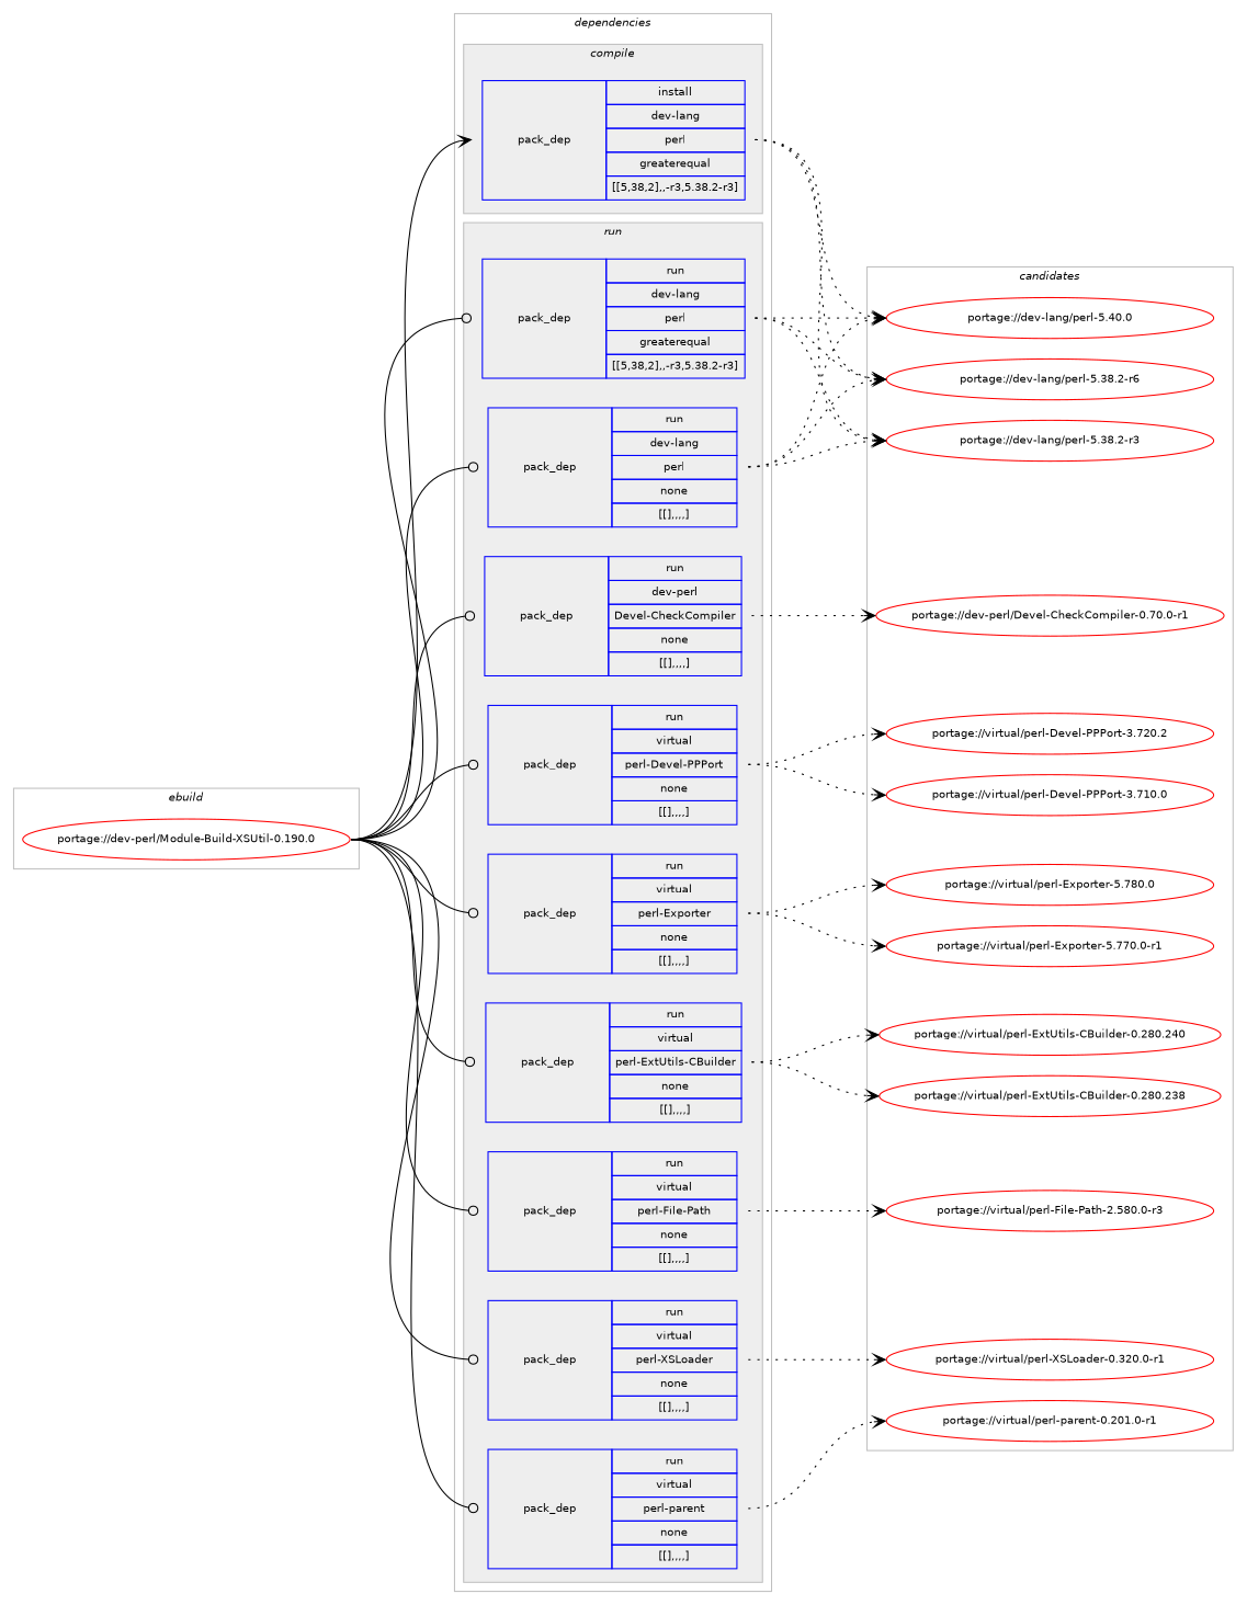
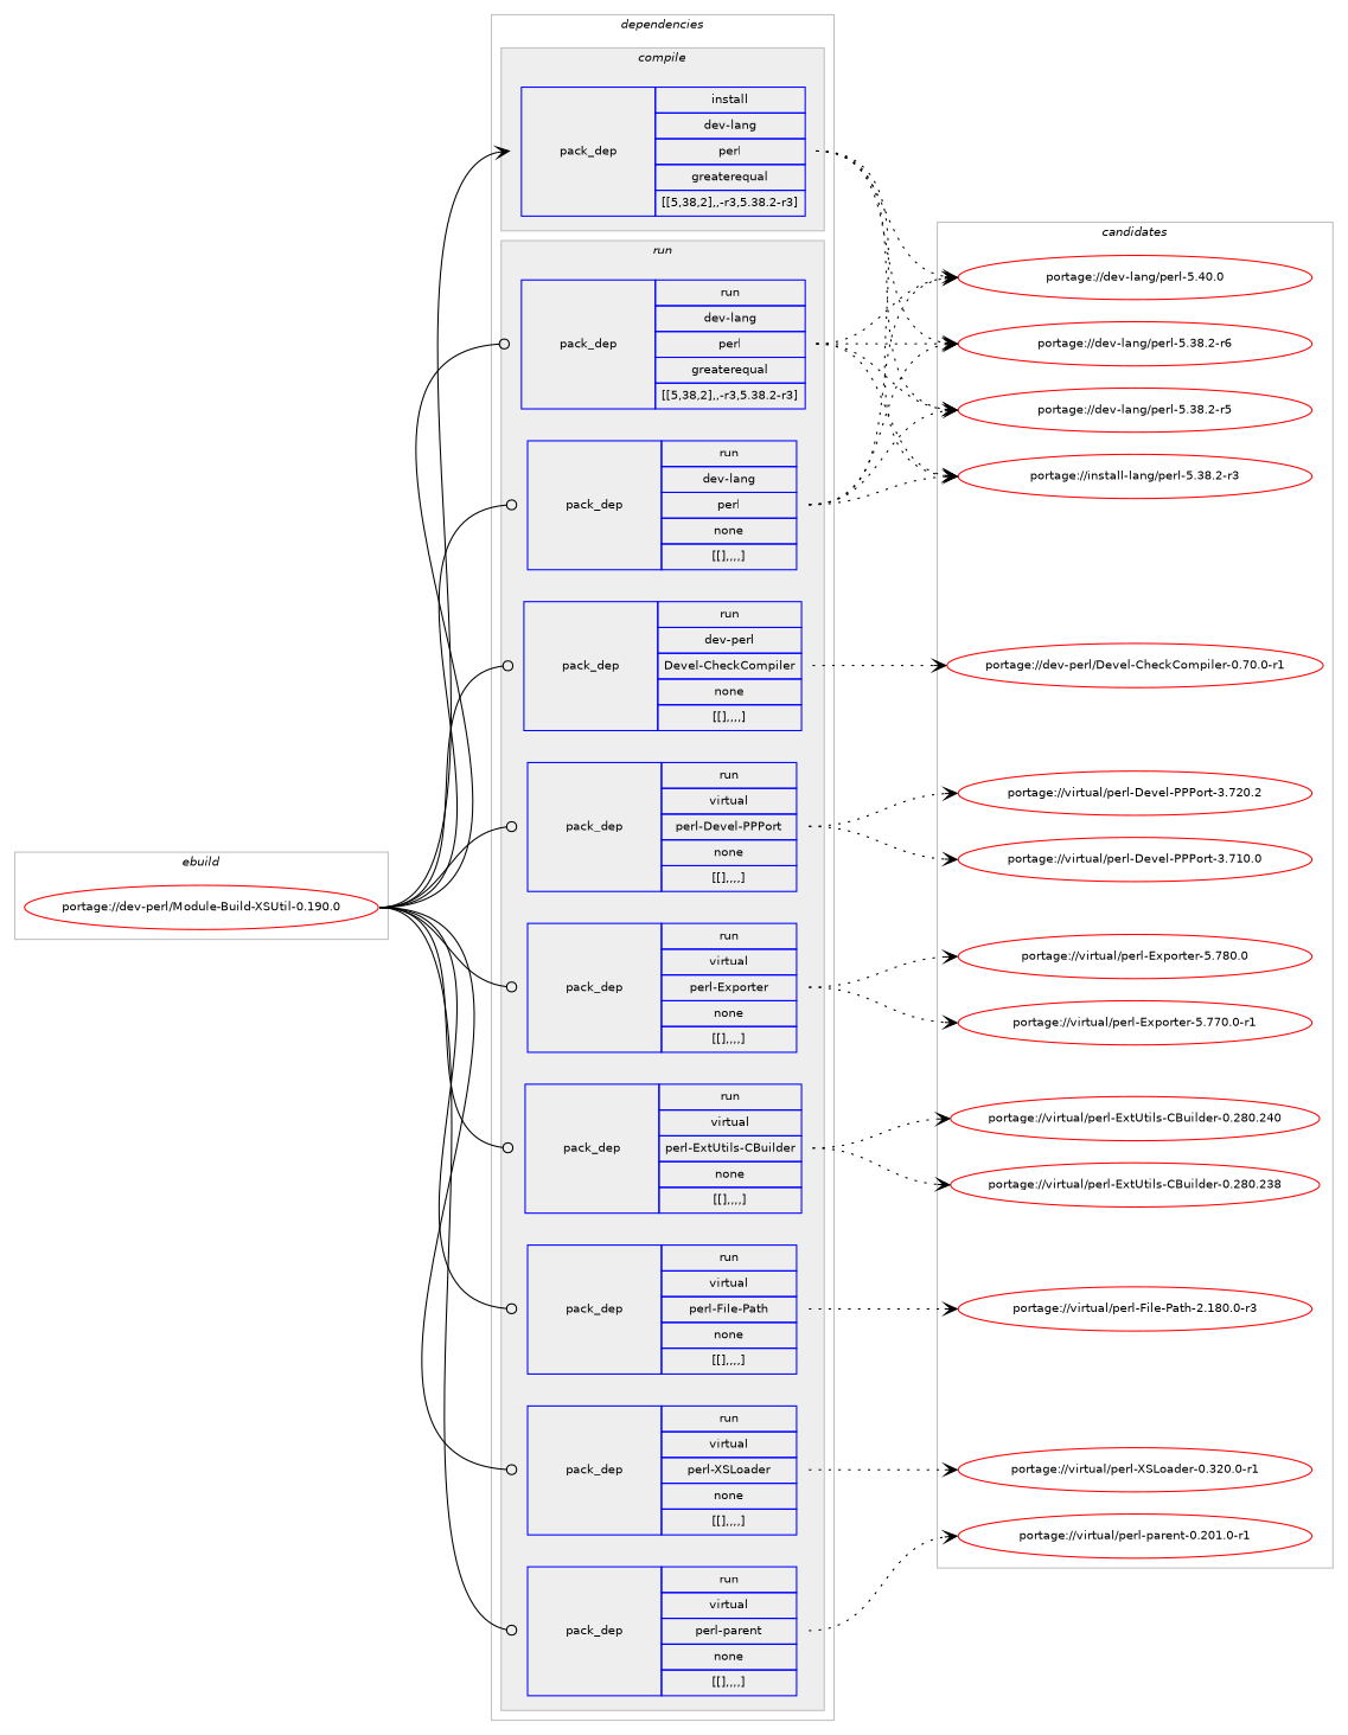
  digraph {
    compound=true
    concentrate=true
    fontname=Helvetica
    fontsize=10
    newrank=true
    rankdir=LR
    ranksep=1.5
    node [color=red fontname=Helvetica fontsize=10]
    edge [arrowhead=vee headport=w style=dotted tailport=e weight=100]
    n1 [label="portage://dev-perl/Module-Build-XSUtil-0.190.0" width=4]
    n2 [color=blue label=<<TABLE BORDER="0" CELLBORDER="1" CELLSPACING="0" CELLPADDING="4" WIDTH="220"><TR><TD ROWSPAN="6" CELLPADDING="30">pack_dep</TD></TR><TR><TD WIDTH="110">install</TD></TR><TR><TD>dev-lang</TD></TR><TR><TD>perl</TD></TR><TR><TD>greaterequal</TD></TR><TR><TD>[[5,38,2],,-r3,5.38.2-r3]</TD></TR></TABLE>> shape=none]
    n3 [color=blue label=<<TABLE BORDER="0" CELLBORDER="1" CELLSPACING="0" CELLPADDING="4" WIDTH="220"><TR><TD ROWSPAN="6" CELLPADDING="30">pack_dep</TD></TR><TR><TD WIDTH="110">run</TD></TR><TR><TD>dev-lang</TD></TR><TR><TD>perl</TD></TR><TR><TD>greaterequal</TD></TR><TR><TD>[[5,38,2],,-r3,5.38.2-r3]</TD></TR></TABLE>> shape=none]
    n4 [color=blue label=<<TABLE BORDER="0" CELLBORDER="1" CELLSPACING="0" CELLPADDING="4" WIDTH="220"><TR><TD ROWSPAN="6" CELLPADDING="30">pack_dep</TD></TR><TR><TD WIDTH="110">run</TD></TR><TR><TD>dev-lang</TD></TR><TR><TD>perl</TD></TR><TR><TD>none</TD></TR><TR><TD>[[],,,,]</TD></TR></TABLE>> shape=none]
    n5 [color=blue label=<<TABLE BORDER="0" CELLBORDER="1" CELLSPACING="0" CELLPADDING="4" WIDTH="220"><TR><TD ROWSPAN="6" CELLPADDING="30">pack_dep</TD></TR><TR><TD WIDTH="110">run</TD></TR><TR><TD>dev-perl</TD></TR><TR><TD>Devel-CheckCompiler</TD></TR><TR><TD>none</TD></TR><TR><TD>[[],,,,]</TD></TR></TABLE>> shape=none]
    n6 [color=blue label=<<TABLE BORDER="0" CELLBORDER="1" CELLSPACING="0" CELLPADDING="4" WIDTH="220"><TR><TD ROWSPAN="6" CELLPADDING="30">pack_dep</TD></TR><TR><TD WIDTH="110">run</TD></TR><TR><TD>virtual</TD></TR><TR><TD>perl-Devel-PPPort</TD></TR><TR><TD>none</TD></TR><TR><TD>[[],,,,]</TD></TR></TABLE>> shape=none]
    n7 [color=blue label=<<TABLE BORDER="0" CELLBORDER="1" CELLSPACING="0" CELLPADDING="4" WIDTH="220"><TR><TD ROWSPAN="6" CELLPADDING="30">pack_dep</TD></TR><TR><TD WIDTH="110">run</TD></TR><TR><TD>virtual</TD></TR><TR><TD>perl-Exporter</TD></TR><TR><TD>none</TD></TR><TR><TD>[[],,,,]</TD></TR></TABLE>> shape=none]
    n8 [color=blue label=<<TABLE BORDER="0" CELLBORDER="1" CELLSPACING="0" CELLPADDING="4" WIDTH="220"><TR><TD ROWSPAN="6" CELLPADDING="30">pack_dep</TD></TR><TR><TD WIDTH="110">run</TD></TR><TR><TD>virtual</TD></TR><TR><TD>perl-ExtUtils-CBuilder</TD></TR><TR><TD>none</TD></TR><TR><TD>[[],,,,]</TD></TR></TABLE>> shape=none]
    n9 [color=blue label=<<TABLE BORDER="0" CELLBORDER="1" CELLSPACING="0" CELLPADDING="4" WIDTH="220"><TR><TD ROWSPAN="6" CELLPADDING="30">pack_dep</TD></TR><TR><TD WIDTH="110">run</TD></TR><TR><TD>virtual</TD></TR><TR><TD>perl-File-Path</TD></TR><TR><TD>none</TD></TR><TR><TD>[[],,,,]</TD></TR></TABLE>> shape=none]
    n10 [color=blue label=<<TABLE BORDER="0" CELLBORDER="1" CELLSPACING="0" CELLPADDING="4" WIDTH="220"><TR><TD ROWSPAN="6" CELLPADDING="30">pack_dep</TD></TR><TR><TD WIDTH="110">run</TD></TR><TR><TD>virtual</TD></TR><TR><TD>perl-XSLoader</TD></TR><TR><TD>none</TD></TR><TR><TD>[[],,,,]</TD></TR></TABLE>> shape=none]
    n11 [color=blue label=<<TABLE BORDER="0" CELLBORDER="1" CELLSPACING="0" CELLPADDING="4" WIDTH="220"><TR><TD ROWSPAN="6" CELLPADDING="30">pack_dep</TD></TR><TR><TD WIDTH="110">run</TD></TR><TR><TD>virtual</TD></TR><TR><TD>perl-parent</TD></TR><TR><TD>none</TD></TR><TR><TD>[[],,,,]</TD></TR></TABLE>> shape=none]
    n12 [label="portage://dev-lang/perl-5.40.0" width=4]
    n13 [label="portage://dev-lang/perl-5.38.2-r6" width=4]
-   n15 [label="portage://dev-lang/perl-5.38.2-r3" width=4]
+   n14 [label="portage://dev-lang/perl-5.38.2-r5" width=4]
+   n15 [label="portage://install-lang/perl-5.38.2-r3" width=4]
    n16 [label="portage://dev-perl/Devel-CheckCompiler-0.70.0-r1" width=4]
    n17 [label="portage://virtual/perl-Devel-PPPort-3.720.2" width=4]
    n18 [label="portage://virtual/perl-Devel-PPPort-3.710.0" width=4]
    n19 [label="portage://virtual/perl-Exporter-5.780.0" width=4]
    n20 [label="portage://virtual/perl-Exporter-5.770.0-r1" width=4]
    n21 [label="portage://virtual/perl-ExtUtils-CBuilder-0.280.240" width=4]
    n22 [label="portage://virtual/perl-ExtUtils-CBuilder-0.280.238" width=4]
-   n23 [label="portage://virtual/perl-File-Path-2.580.0-r3" width=4]
+   n23 [label="portage://virtual/perl-File-Path-2.180.0-r3" width=4]
    n24 [label="portage://virtual/perl-XSLoader-0.320.0-r1" width=4]
    n25 [label="portage://virtual/perl-parent-0.201.0-r1" width=4]
    subgraph cluster_1 {
      color=gray
      label=<<i>ebuild</i>>
      n1
    }
    subgraph cluster_2 {
      color=gray
      label=<<i>dependencies</i>>
      subgraph cluster_3 {
        color=gray
        fillcolor="#eeeeee"
        label=<<i>compile</i>>
        style=filled
        subgraph sub_4 {
          color=gray
          fillcolor="#eeeeee"
          label=<<i>compile</i>>
          style=filled
          n2
        }
      }
      subgraph cluster_5 {
        color=gray
        fillcolor="#eeeeee"
        label=<<i>compile and run</i>>
        style=filled
      }
      subgraph cluster_6 {
        color=gray
        fillcolor="#eeeeee"
        label=<<i>run</i>>
        style=filled
        subgraph sub_7 {
          color=gray
          fillcolor="#eeeeee"
          label=<<i>run</i>>
          style=filled
          n3
        }
        subgraph sub_8 {
          color=gray
          fillcolor="#eeeeee"
          label=<<i>run</i>>
          style=filled
          n4
        }
        subgraph sub_9 {
          color=gray
          fillcolor="#eeeeee"
          label=<<i>run</i>>
          style=filled
          n5
        }
        subgraph sub_10 {
          color=gray
          fillcolor="#eeeeee"
          label=<<i>run</i>>
          style=filled
          n6
        }
        subgraph sub_11 {
          color=gray
          fillcolor="#eeeeee"
          label=<<i>run</i>>
          style=filled
          n7
        }
        subgraph sub_12 {
          color=gray
          fillcolor="#eeeeee"
          label=<<i>run</i>>
          style=filled
          n8
        }
        subgraph sub_13 {
          color=gray
          fillcolor="#eeeeee"
          label=<<i>run</i>>
          style=filled
          n9
        }
        subgraph sub_14 {
          color=gray
          fillcolor="#eeeeee"
          label=<<i>run</i>>
          style=filled
          n10
        }
        subgraph sub_15 {
          color=gray
          fillcolor="#eeeeee"
          label=<<i>run</i>>
          style=filled
          n11
        }
      }
    }
    subgraph cluster_16 {
      color=gray
      label=<<i>candidates</i>>
      rank=same
      subgraph sub_17 {
        color=black
        label=<<i>candidates</i>>
        nodesep=1
        rank=same
        n12
        n13
+       n14
        n15
      }
      subgraph sub_18 {
        color=black
        label=<<i>candidates</i>>
        nodesep=1
        rank=same
        n12
        n13
+       n14
        n15
      }
      subgraph sub_19 {
        color=black
        label=<<i>candidates</i>>
        nodesep=1
        rank=same
        n12
        n13
+       n14
        n15
      }
      subgraph sub_20 {
        color=black
        label=<<i>candidates</i>>
        nodesep=1
        rank=same
        n16
      }
      subgraph sub_21 {
        color=black
        label=<<i>candidates</i>>
        nodesep=1
        rank=same
        n17
        n18
      }
      subgraph sub_22 {
        color=black
        label=<<i>candidates</i>>
        nodesep=1
        rank=same
        n19
        n20
      }
      subgraph sub_23 {
        color=black
        label=<<i>candidates</i>>
        nodesep=1
        rank=same
        n21
        n22
      }
      subgraph sub_24 {
        color=black
        label=<<i>candidates</i>>
        nodesep=1
        rank=same
        n23
      }
      subgraph sub_25 {
        color=black
        label=<<i>candidates</i>>
        nodesep=1
        rank=same
        n24
      }
      subgraph sub_26 {
        color=black
        label=<<i>candidates</i>>
        nodesep=1
        rank=same
        n25
      }
    }
    n1 -> n2 [style=solid weight=20]
    n1 -> n3 [arrowhead=odot style=solid weight=20]
    n1 -> n4 [arrowhead=odot style=solid weight=20]
    n1 -> n5 [arrowhead=odot style=solid weight=20]
    n1 -> n6 [arrowhead=odot style=solid weight=20]
    n1 -> n7 [arrowhead=odot style=solid weight=20]
    n1 -> n8 [arrowhead=odot style=solid weight=20]
    n1 -> n9 [arrowhead=odot style=solid weight=20]
    n1 -> n10 [arrowhead=odot style=solid weight=20]
    n1 -> n11 [arrowhead=odot style=solid weight=20]
    n2 -> n12
    n2 -> n13
+   n2 -> n14
    n2 -> n15
    n3 -> n12
    n3 -> n13
+   n3 -> n14
    n3 -> n15
    n4 -> n12
    n4 -> n13
+   n4 -> n14
    n4 -> n15
    n5 -> n16
    n6 -> n17
    n6 -> n18
    n7 -> n19
    n7 -> n20
    n8 -> n21
    n8 -> n22
    n9 -> n23
    n10 -> n24
    n11 -> n25
  }
